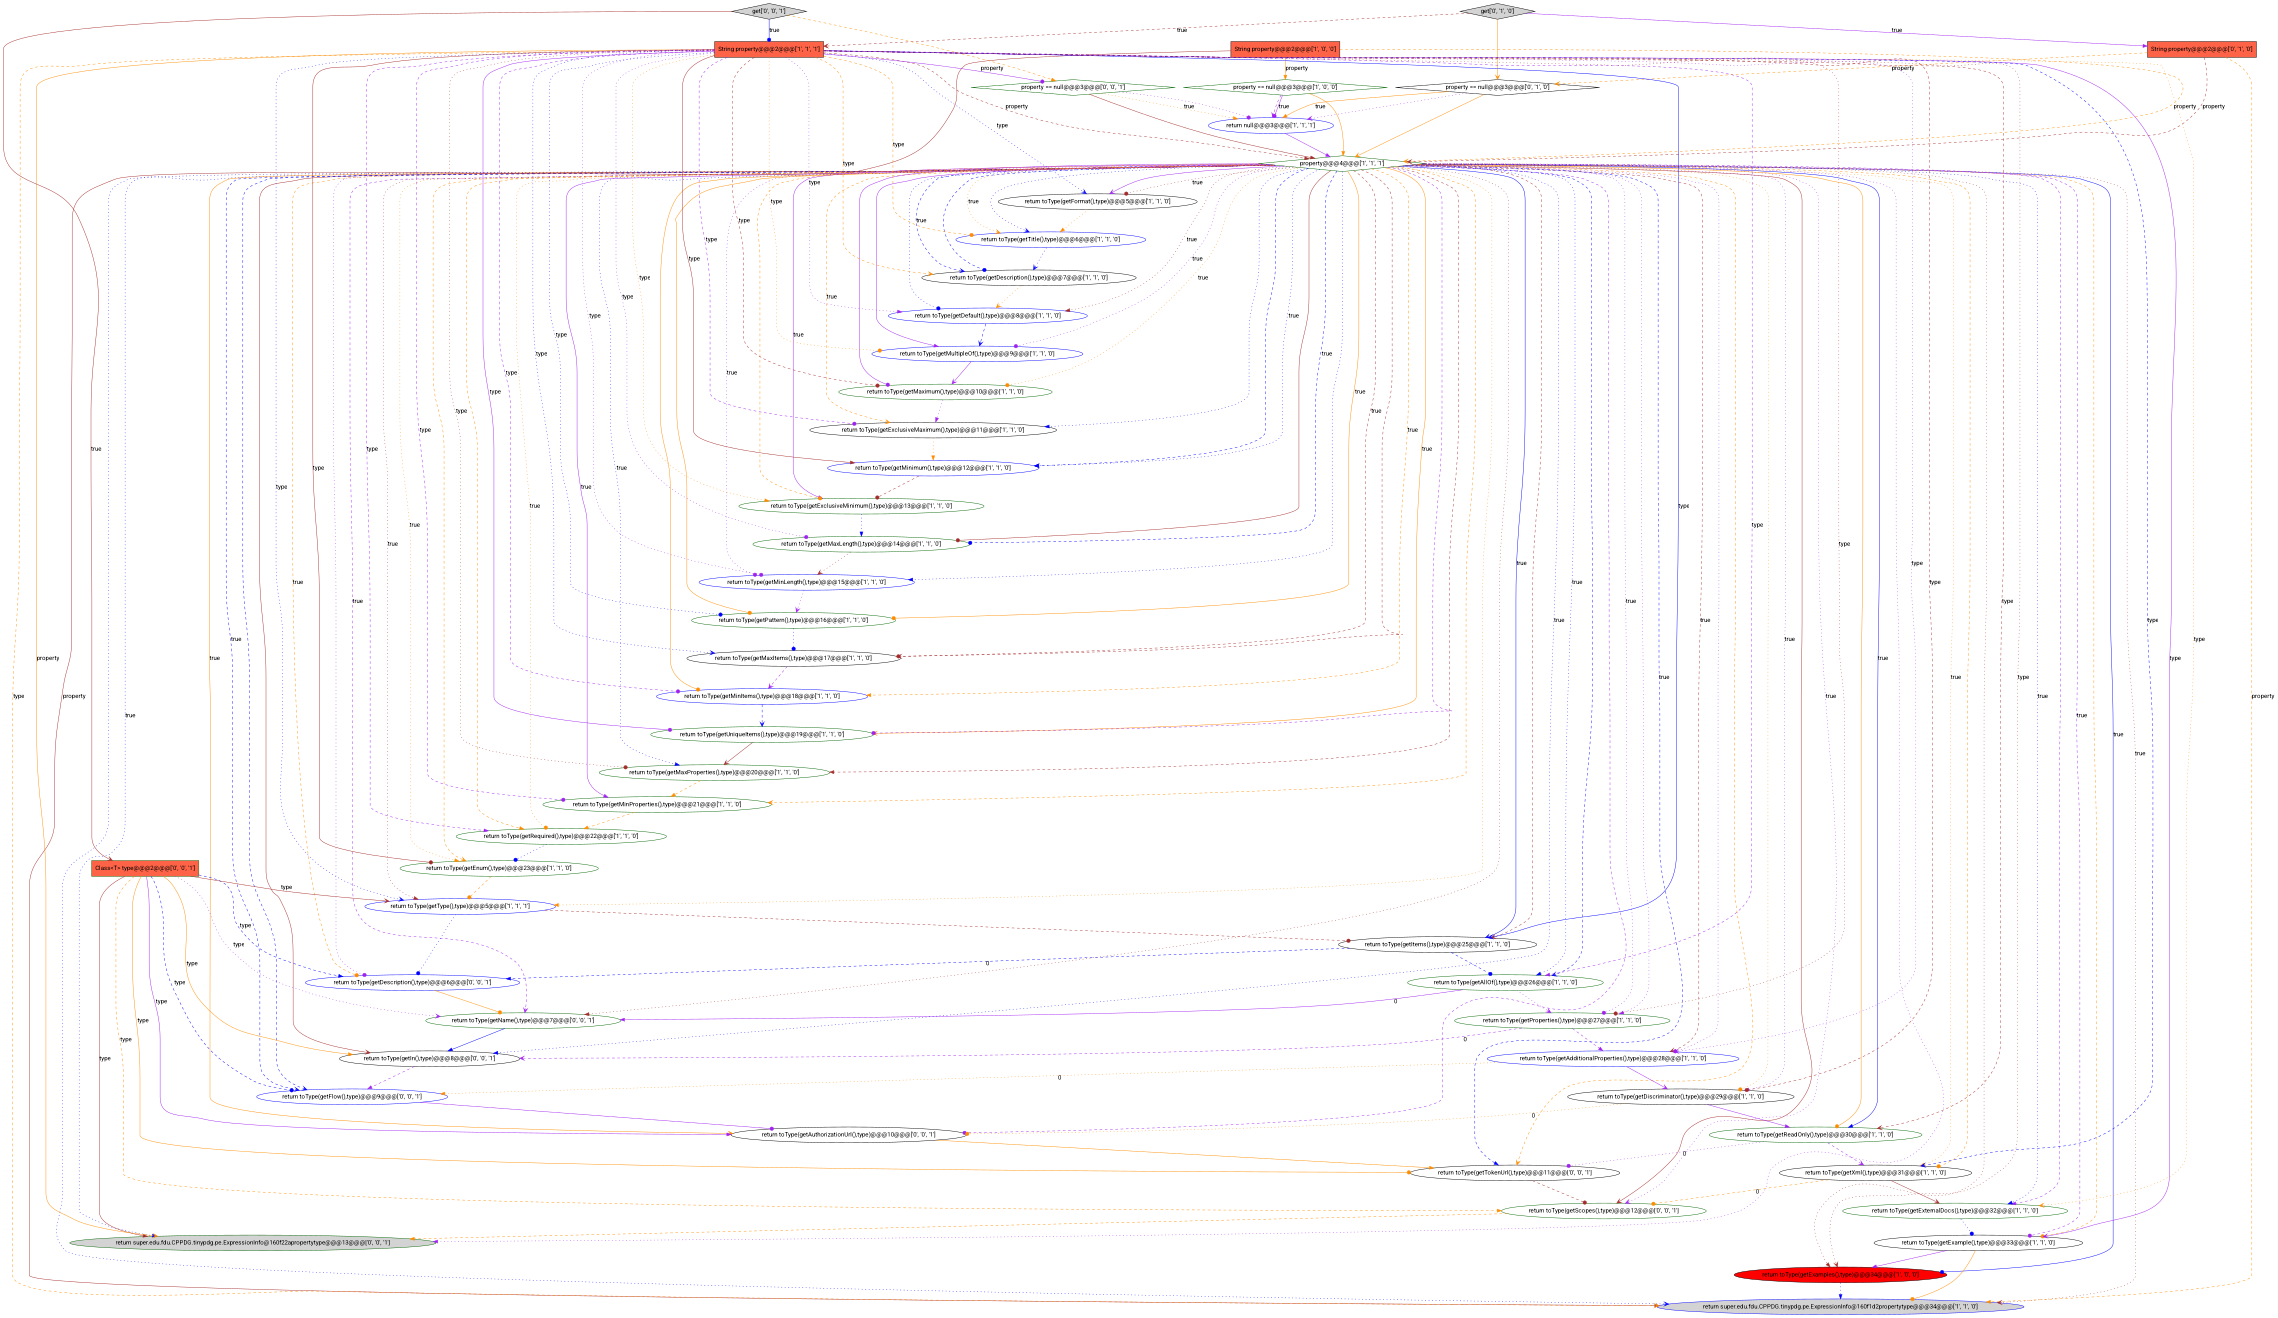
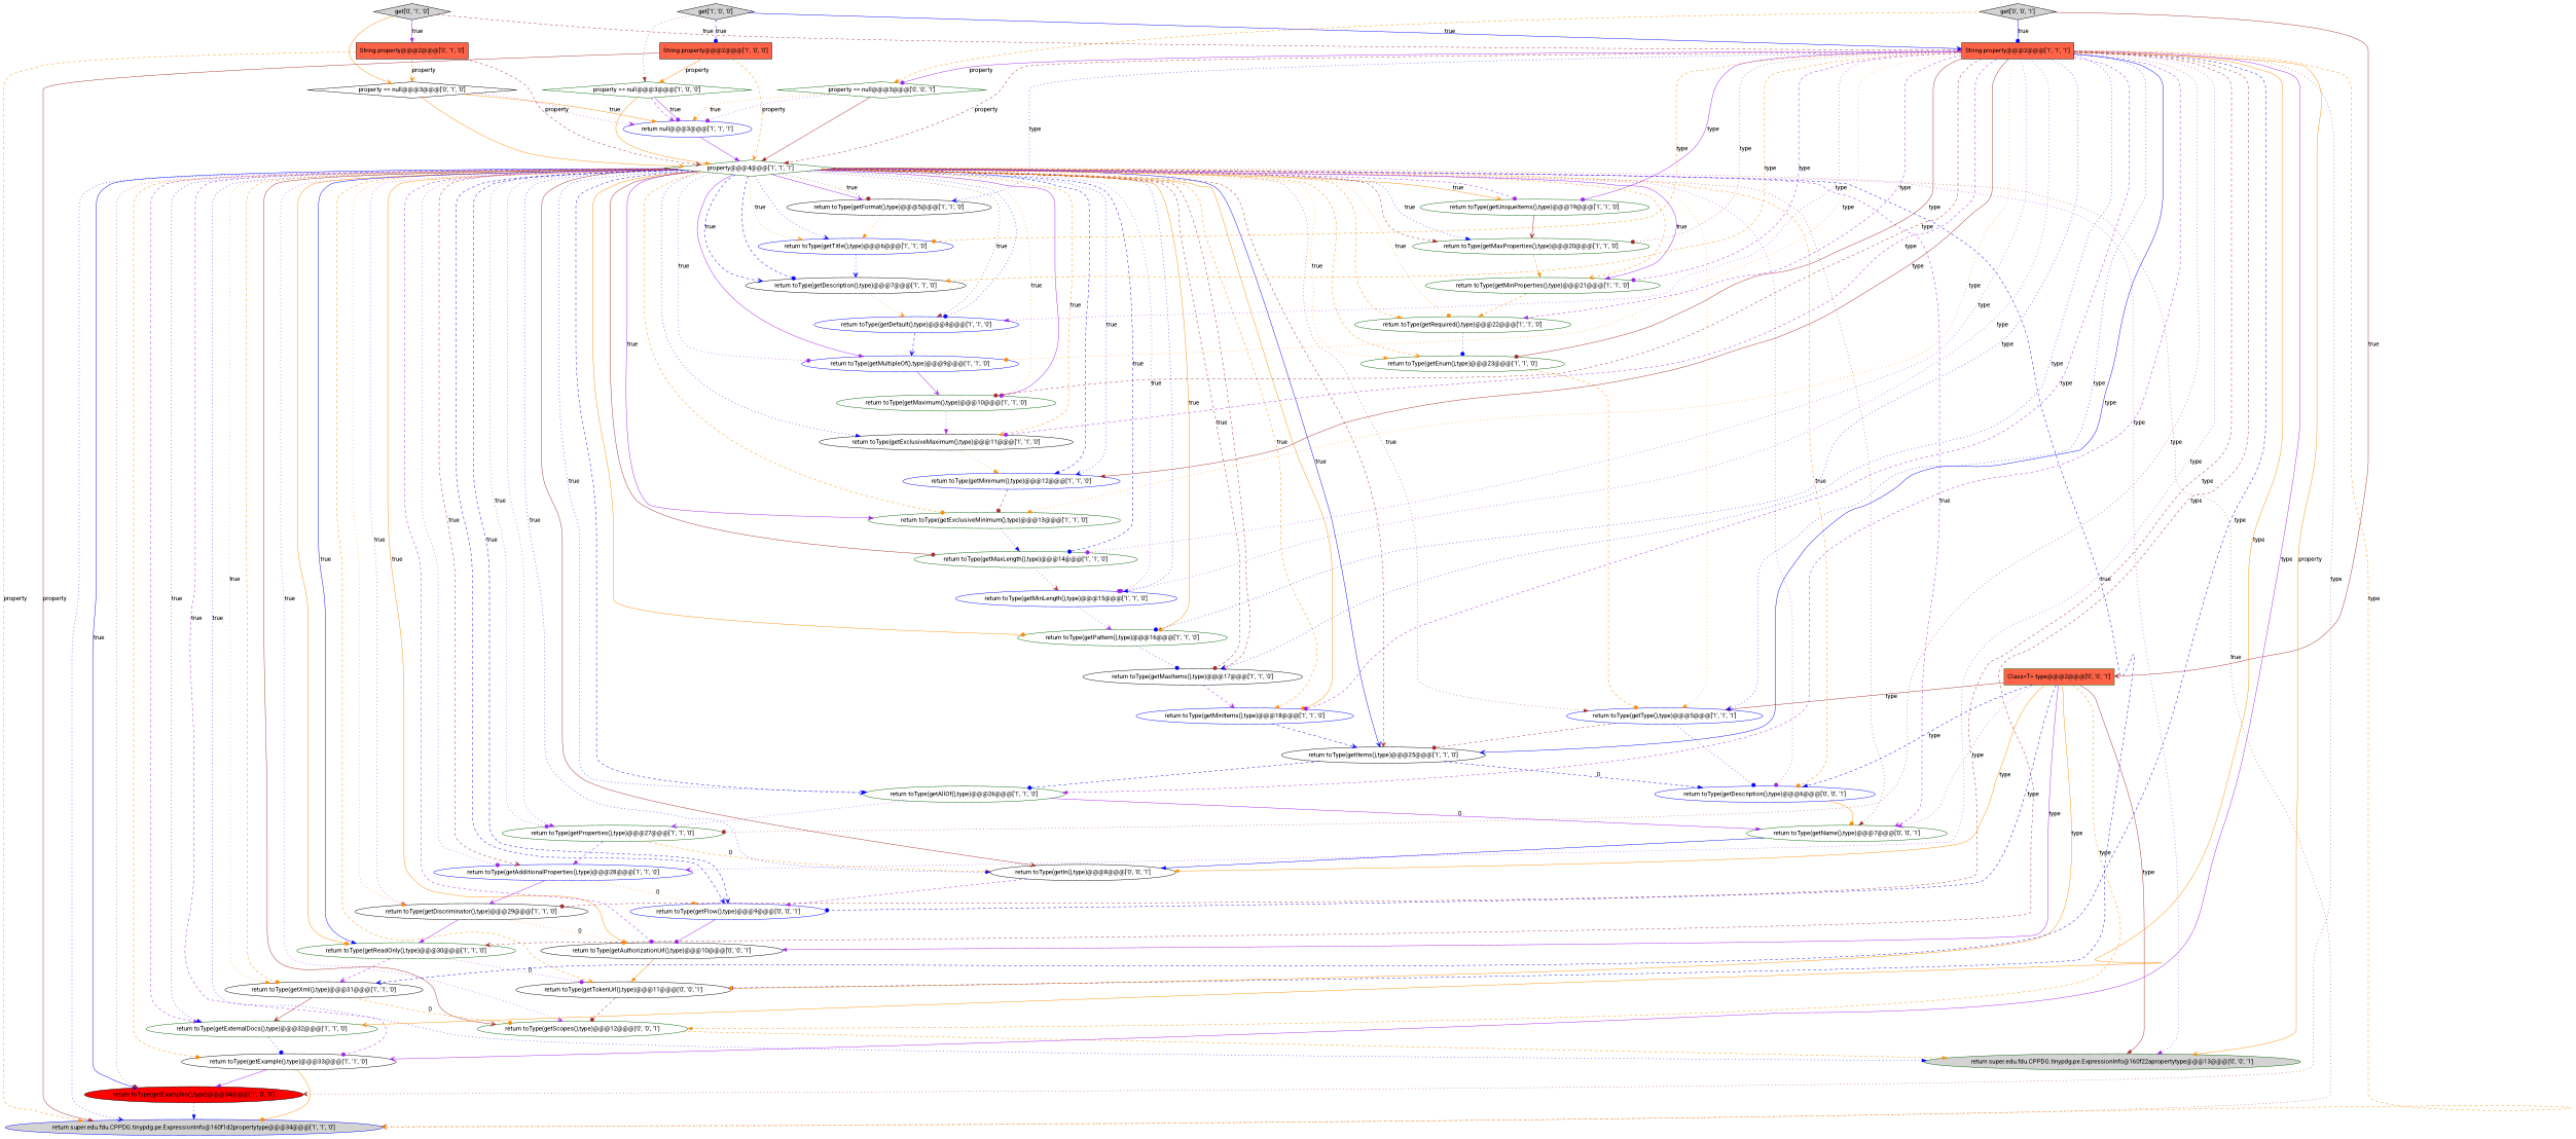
  digraph {
    fontname=Roboto
    node [color=darkgreen fillcolor=white fontname=Roboto shape=ellipse style=filled]
    edge [arrowhead=normal color=darkorange fontname=Roboto style=dashed]
    n1 [color=black label="return toType(getItems(),type)@@@25@@@['1', '1', '0']"]
    n2 [color=blue label="return toType(getDescription(),type)@@@6@@@['0', '0', '1']"]
    n3 [label="return toType(getAllOf(),type)@@@26@@@['1', '1', '0']"]
    n4 [label="return toType(getName(),type)@@@7@@@['0', '0', '1']"]
    n5 [label="return toType(getProperties(),type)@@@27@@@['1', '1', '0']"]
    n6 [color=black label="property == null@@@3@@@['0', '1', '0']" shape=diamond]
    n7 [label="property@@@4@@@['1', '1', '1']" shape=diamond]
    n8 [color=blue label="return null@@@3@@@['1', '1', '1']"]
    n9 [label="return toType(getScopes(),type)@@@12@@@['0', '0', '1']"]
    n10 [fillcolor=lightgray label="return super.edu.fdu.CPPDG.tinypdg.pe.ExpressionInfo@160f22apropertytype@@@13@@@['0', '0', '1']"]
    n11 [color=black fillcolor=red label="return toType(getExamples(),type)@@@34@@@['1', '0', '0']"]
    n12 [color=blue fillcolor=lightgray label="return super.edu.fdu.CPPDG.tinypdg.pe.ExpressionInfo@160f1d2propertytype@@@34@@@['1', '1', '0']"]
    n13 [label="return toType(getEnum(),type)@@@23@@@['1', '1', '0']"]
    n14 [color=blue label="return toType(getType(),type)@@@5@@@['1', '1', '1']"]
    n15 [color=black label="return toType(getExample(),type)@@@33@@@['1', '1', '0']"]
    n16 [color=black label="return toType(getExclusiveMaximum(),type)@@@11@@@['1', '1', '0']"]
    n17 [color=blue label="return toType(getMinimum(),type)@@@12@@@['1', '1', '0']"]
    n18 [color=black label="return toType(getDescription(),type)@@@7@@@['1', '1', '0']"]
    n19 [color=blue label="return toType(getDefault(),type)@@@8@@@['1', '1', '0']"]
    n20 [color=blue label="return toType(getMultipleOf(),type)@@@9@@@['1', '1', '0']"]
    n21 [label="return toType(getMaximum(),type)@@@10@@@['1', '1', '0']"]
    n22 [color=black label="return toType(getDiscriminator(),type)@@@29@@@['1', '1', '0']"]
    n23 [label="return toType(getReadOnly(),type)@@@30@@@['1', '1', '0']"]
    n24 [color=black label="return toType(getAuthorizationUrl(),type)@@@10@@@['0', '0', '1']"]
    n25 [color=black label="return toType(getIn(),type)@@@8@@@['0', '0', '1']"]
    n26 [color=blue label="return toType(getAdditionalProperties(),type)@@@28@@@['1', '1', '0']"]
    n27 [color=black label="return toType(getTokenUrl(),type)@@@11@@@['0', '0', '1']"]
    n28 [color=blue label="return toType(getFlow(),type)@@@9@@@['0', '0', '1']"]
    n29 [color=blue label="return toType(getMinLength(),type)@@@15@@@['1', '1', '0']"]
    n30 [label="return toType(getPattern(),type)@@@16@@@['1', '1', '0']"]
    n31 [color=blue label="return toType(getMinItems(),type)@@@18@@@['1', '1', '0']"]
    n32 [label="return toType(getUniqueItems(),type)@@@19@@@['1', '1', '0']"]
    n33 [color=black label="return toType(getXml(),type)@@@31@@@['1', '1', '0']"]
    n34 [label="return toType(getMaxProperties(),type)@@@20@@@['1', '1', '0']"]
    n35 [label="return toType(getMinProperties(),type)@@@21@@@['1', '1', '0']"]
    n36 [color=black label="return toType(getFormat(),type)@@@5@@@['1', '1', '0']"]
    n37 [color=blue label="return toType(getTitle(),type)@@@6@@@['1', '1', '0']"]
    n38 [label="return toType(getExternalDocs(),type)@@@32@@@['1', '1', '0']"]
    n39 [color=black label="return toType(getMaxItems(),type)@@@17@@@['1', '1', '0']"]
    n40 [label="return toType(getRequired(),type)@@@22@@@['1', '1', '0']"]
    n41 [label="return toType(getExclusiveMinimum(),type)@@@13@@@['1', '1', '0']"]
    n42 [label="return toType(getMaxLength(),type)@@@14@@@['1', '1', '0']"]
    n43 [fillcolor=tomato label="Class<T> type@@@2@@@['0', '0', '1']" shape=box]
    n44 [color=black fillcolor=tomato label="String property@@@2@@@['1', '0', '0']" shape=box]
    n45 [label="property == null@@@3@@@['1', '0', '0']" shape=diamond]
    n46 [color=black fillcolor=lightgray label="get['0', '1', '0']" shape=diamond]
    n47 [color=black fillcolor=tomato label="String property@@@2@@@['0', '1', '0']" shape=box]
    n48 [color=black fillcolor=tomato label="String property@@@2@@@['1', '1', '1']" shape=box]
    n49 [label="property == null@@@3@@@['0', '0', '1']" shape=diamond]
+   n50 [color=black fillcolor=lightgray label="get['1', '0', '0']" shape=diamond]
    n51 [color=black fillcolor=lightgray label="get['0', '0', '1']" shape=diamond]
    n1 -> n2 [color=blue label=0]
    n1 -> n3 [arrowhead=dot color=blue]
    n2 -> n4 [arrowhead=dot style=solid]
    n3 -> n4 [color=purple label=0 style=solid]
    n3 -> n5 [arrowhead=vee color=purple style=dotted]
    n4 -> n25 [color=blue style=solid]
-   n5 -> n25 [arrowhead=vee color=purple label=0]
+   n5 -> n25 [arrowhead=vee label=0]
    n5 -> n26 [color=purple]
    n6 -> n7 [arrowhead=vee style=solid]
    n6 -> n8 [label=true style=solid]
    n6 -> n8 [arrowhead=vee color=purple style=dotted]
    n7 -> n1 [arrowhead=vee color=blue label=true style=solid]
    n7 -> n1 [arrowhead=vee color=brown]
    n7 -> n2 [arrowhead=dot color=purple style=dotted]
    n7 -> n2 [arrowhead=dot label=true]
    n7 -> n3 [color=blue label=true style=dotted]
    n7 -> n3 [arrowhead=vee color=blue]
    n7 -> n4 [arrowhead=vee color=purple label=true]
    n7 -> n4 [color=brown style=dotted]
    n7 -> n5 [arrowhead=dot color=purple label=true style=dotted]
    n7 -> n5 [color=purple style=dotted]
    n7 -> n9 [arrowhead=vee color=brown style=solid]
    n7 -> n9 [arrowhead=vee color=purple label=true style=dotted]
    n7 -> n10 [color=purple style=dotted]
    n7 -> n10 [color=blue label=true style=dotted]
    n7 -> n11 [arrowhead=dot color=blue label=true style=solid]
    n7 -> n11 [color=brown style=dotted]
    n7 -> n12 [arrowhead=vee color=blue style=dotted]
    n7 -> n12 [arrowhead=vee color=brown label=true style=dotted]
    n7 -> n13 [label=true style=dotted]
    n7 -> n13 [arrowhead=vee]
    n7 -> n14 [style=dotted]
    n7 -> n14 [color=brown label=true style=dotted]
    n7 -> n15 [arrowhead=dot color=purple label=true]
    n7 -> n15 [arrowhead=dot]
    n7 -> n16 [color=blue style=dotted]
    n7 -> n16 [arrowhead=vee label=true]
    n7 -> n17 [color=blue]
    n7 -> n17 [arrowhead=vee color=blue label=true style=dotted]
    n7 -> n18 [arrowhead=vee color=blue label=true]
    n7 -> n18 [arrowhead=dot color=blue]
    n7 -> n19 [color=brown label=true style=dotted]
    n7 -> n19 [arrowhead=dot color=blue style=dotted]
    n7 -> n20 [arrowhead=dot color=purple label=true style=dotted]
    n7 -> n20 [color=purple style=solid]
    n7 -> n21 [arrowhead=dot label=true style=dotted]
    n7 -> n21 [arrowhead=dot color=purple style=solid]
    n7 -> n22 [color=purple label=true style=dotted]
    n7 -> n22 [arrowhead=dot style=dotted]
    n7 -> n23 [arrowhead=dot style=solid]
    n7 -> n23 [color=blue label=true style=solid]
    n7 -> n24 [arrowhead=vee label=true style=solid]
    n7 -> n24 [arrowhead=dot color=purple]
    n7 -> n25 [color=blue label=true style=dotted]
    n7 -> n25 [arrowhead=vee color=brown style=solid]
    n7 -> n26 [arrowhead=vee color=brown label=true]
    n7 -> n26 [arrowhead=dot color=purple style=dotted]
    n7 -> n27 [color=blue label=true]
    n7 -> n27 [arrowhead=vee]
    n7 -> n28 [arrowhead=vee color=blue label=true]
    n7 -> n28 [arrowhead=vee color=blue]
    n7 -> n29 [color=blue style=dotted]
    n7 -> n29 [arrowhead=dot color=purple label=true style=dotted]
    n7 -> n30 [arrowhead=dot label=true style=solid]
    n7 -> n30 [arrowhead=dot style=solid]
    n7 -> n31 [label=true]
    n7 -> n31 [arrowhead=dot style=solid]
    n7 -> n32 [arrowhead=vee label=true style=solid]
    n7 -> n32 [arrowhead=dot color=purple]
    n7 -> n33 [label=true style=dotted]
    n7 -> n33 [arrowhead=dot]
    n7 -> n34 [color=brown]
    n7 -> n34 [color=blue label=true style=dotted]
    n7 -> n35 [arrowhead=vee]
    n7 -> n35 [color=purple label=true style=solid]
    n7 -> n36 [arrowhead=vee color=purple style=solid]
    n7 -> n36 [arrowhead=dot color=brown label=true style=dotted]
    n7 -> n37 [arrowhead=vee label=true style=dotted]
    n7 -> n37 [arrowhead=vee color=blue style=dotted]
    n7 -> n38 [color=purple]
    n7 -> n38 [color=blue label=true style=dotted]
    n7 -> n39 [arrowhead=dot color=brown label=true]
    n7 -> n39 [arrowhead=vee color=brown]
    n7 -> n40
    n7 -> n40 [arrowhead=dot label=true style=dotted]
    n7 -> n41 [color=purple label=true style=solid]
    n7 -> n41 [arrowhead=dot]
    n7 -> n42 [arrowhead=dot color=blue label=true]
    n7 -> n42 [arrowhead=dot color=brown style=solid]
    n8 -> n7 [color=purple style=solid]
    n9 -> n10
    n11 -> n12 [color=blue style=dotted]
    n13 -> n14 [arrowhead=dot]
    n14 -> n1 [arrowhead=dot color=brown]
    n14 -> n2 [arrowhead=dot color=blue style=dotted]
    n15 -> n11 [color=purple style=solid]
    n15 -> n12 [arrowhead=dot style=solid]
    n16 -> n17 [style=dotted]
    n17 -> n41 [arrowhead=dot color=brown]
    n18 -> n19 [arrowhead=vee style=dotted]
    n19 -> n20 [arrowhead=vee color=blue]
    n20 -> n21 [arrowhead=vee color=purple style=solid]
    n21 -> n16 [color=purple style=dotted]
    n22 -> n23 [color=purple style=solid]
    n22 -> n24 [arrowhead=dot label=0 style=dotted]
    n23 -> n27 [arrowhead=dot color=purple label=0 style=dotted]
    n23 -> n33 [arrowhead=vee color=purple]
    n24 -> n27 [style=solid]
    n25 -> n28 [color=purple]
    n26 -> n22 [arrowhead=vee color=purple style=solid]
    n26 -> n28 [label=0 style=dotted]
    n27 -> n9 [arrowhead=dot color=brown]
    n28 -> n24 [arrowhead=dot color=purple style=solid]
    n29 -> n30 [arrowhead=vee color=purple style=dotted]
    n30 -> n39 [arrowhead=dot color=blue style=dotted]
-   n31 -> n32 [arrowhead=vee color=blue]
+   n31 -> n1 [arrowhead=vee color=blue]
    n32 -> n34 [arrowhead=vee color=brown style=solid]
    n33 -> n9 [arrowhead=dot label=0]
    n33 -> n38 [arrowhead=vee color=brown style=solid]
    n34 -> n35
    n35 -> n40
    n36 -> n37 [style=dotted]
    n37 -> n18 [arrowhead=vee color=blue style=dotted]
    n38 -> n15 [arrowhead=dot color=blue style=dotted]
    n39 -> n31 [arrowhead=vee color=purple]
    n40 -> n13 [arrowhead=dot color=blue style=dotted]
    n41 -> n42 [color=blue style=dotted]
    n42 -> n29 [arrowhead=vee color=brown style=dotted]
    n43 -> n2 [color=blue label=type]
    n43 -> n4 [arrowhead=vee color=purple label=type style=dotted]
    n43 -> n9 [label=type]
    n43 -> n10 [color=brown label=type style=solid]
    n43 -> n14 [arrowhead=vee color=brown label=type style=solid]
    n43 -> n24 [color=purple label=type style=solid]
    n43 -> n25 [label=type style=solid]
    n43 -> n27 [arrowhead=dot label=type style=solid]
    n43 -> n28 [arrowhead=dot color=blue label=type]
    n44 -> n7 [arrowhead=vee label=property]
    n44 -> n12 [color=brown label=property style=solid]
    n44 -> n45 [label=property style=solid]
    n45 -> n7 [style=solid]
    n45 -> n8 [arrowhead=dot color=purple label=true style=solid]
    n45 -> n8 [arrowhead=vee color=purple]
    n46 -> n6 [arrowhead=vee style=solid]
    n46 -> n47 [color=purple label=true style=solid]
    n46 -> n48 [arrowhead=vee color=brown label=true]
    n47 -> n6 [arrowhead=vee label=property]
    n47 -> n7 [arrowhead=vee color=brown label=property]
    n47 -> n12 [label=property]
    n48 -> n1 [arrowhead=vee color=blue label=type style=solid]
    n48 -> n3 [color=purple label=type]
    n48 -> n5 [arrowhead=dot color=brown label=type style=dotted]
    n48 -> n7 [color=brown label=property]
    n48 -> n10 [arrowhead=vee label=property style=solid]
    n48 -> n11 [arrowhead=vee color=brown label=type style=dotted]
    n48 -> n12 [arrowhead=vee label=type]
    n48 -> n13 [arrowhead=dot color=brown label=type style=solid]
    n48 -> n14 [arrowhead=vee color=blue label=type style=dotted]
    n48 -> n15 [arrowhead=vee color=purple label=type style=solid]
    n48 -> n16 [arrowhead=dot color=purple label=type]
    n48 -> n17 [color=brown label=type style=solid]
    n48 -> n18 [arrowhead=vee label=type]
    n48 -> n19 [color=purple label=type style=dotted]
    n48 -> n20 [arrowhead=dot label=type style=dotted]
    n48 -> n21 [arrowhead=dot color=brown label=type]
    n48 -> n22 [arrowhead=dot color=brown label=type]
    n48 -> n23 [arrowhead=vee color=brown label=type]
    n48 -> n26 [arrowhead=vee color=purple label=type style=dotted]
    n48 -> n29 [arrowhead=dot color=purple label=type style=dotted]
    n48 -> n30 [arrowhead=dot color=blue label=type style=dotted]
    n48 -> n31 [arrowhead=dot color=purple label=type]
    n48 -> n32 [arrowhead=dot color=purple label=type style=solid]
    n48 -> n33 [arrowhead=vee color=blue label=type]
    n48 -> n34 [arrowhead=dot color=brown label=type style=dotted]
    n48 -> n35 [arrowhead=dot color=purple label=type]
    n48 -> n36 [arrowhead=vee color=blue label=type style=dotted]
    n48 -> n37 [arrowhead=dot label=type]
-   n48 -> n38 [arrowhead=vee label=type style=dotted]
+   n48 -> n38 [arrowhead=vee label=type style=solid]
    n48 -> n39 [arrowhead=vee color=blue label=type style=dotted]
    n48 -> n40 [color=purple label=type]
    n48 -> n41 [label=type style=dotted]
    n48 -> n42 [arrowhead=dot color=purple label=type style=dotted]
    n48 -> n49 [arrowhead=dot color=purple label=property style=solid]
    n49 -> n7 [color=brown style=solid]
    n49 -> n8 [label=true style=dotted]
    n49 -> n8 [arrowhead=dot color=purple style=dotted]
+   n50 -> n44 [arrowhead=dot color=blue label=true]
+   n50 -> n45 [color=brown style=dotted]
+   n50 -> n48 [arrowhead=vee color=blue label=true style=solid]
    n51 -> n43 [arrowhead=vee color=brown label=true style=solid]
    n51 -> n48 [arrowhead=dot color=blue label=true style=solid]
    n51 -> n49
  }
